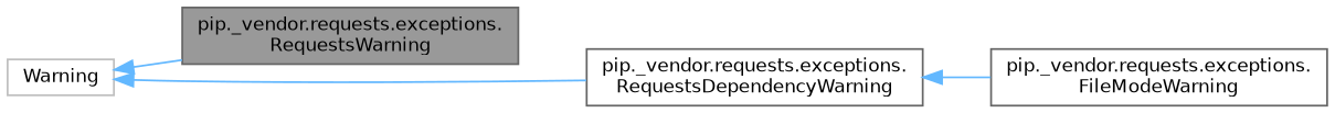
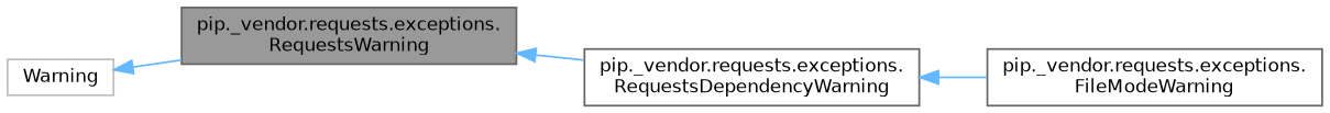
  digraph {
    rankdir=LR
    node [color=gray40 fillcolor=white fontname=Helvetica fontsize=10 shape=box style=filled]
    edge [color=steelblue1 dir=back fontname=Helvetica fontsize=10 labelfontname=Helvetica labelfontsize=10 style=solid]
    n1 [fillcolor=grey60 fontcolor=black height=0.2 label="pip._vendor.requests.exceptions.\lRequestsWarning" width=0.4]
    n2 [height=0.2 label="pip._vendor.requests.exceptions.\lRequestsDependencyWarning" width=0.4]
    n3 [height=0.2 label="pip._vendor.requests.exceptions.\lFileModeWarning" width=0.4]
    n4 [color=grey75 height=0.2 label=Warning width=0.4]
-   n4 -> n2
+   n1 -> n2
    n2 -> n3
    n4 -> n1
  }
